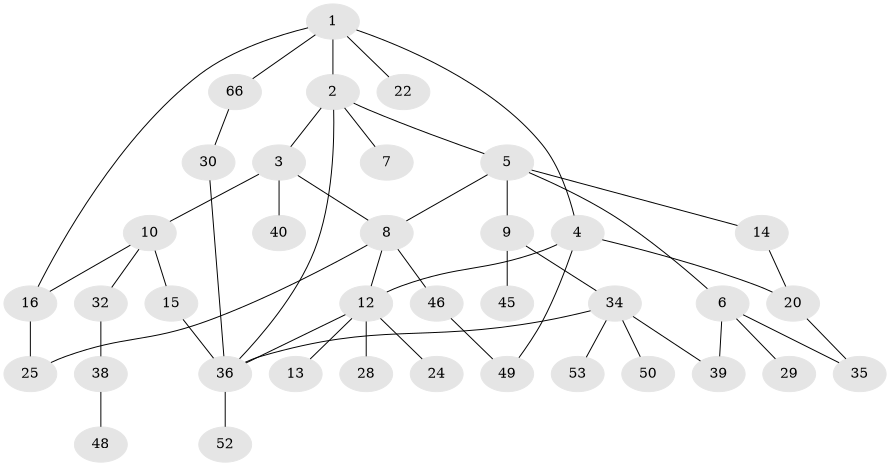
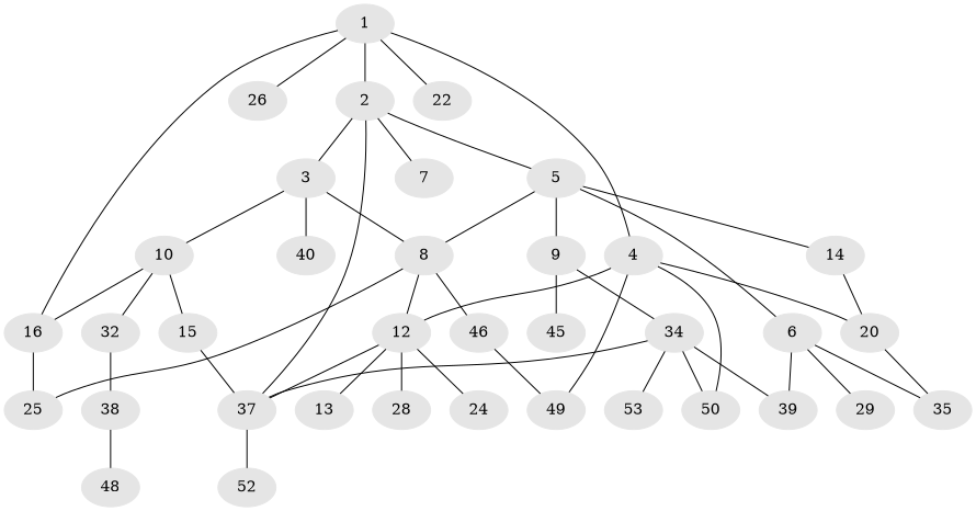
  graph {
    node [color=gray90 style=filled]
    1 [super="+17"]
    2 [super="+44"]
    4 [super="+18"]
    16
    22
-   26 [label=66]
+   26
    3 [super="+47"]
    5
    7
-   37 [super="+42" label=36]
+   37 [super="+42"]
    12 [super="+23"]
    20 [super="+21"]
    49
    n14 [label=50]
    25 [super="+54"]
-   30 [super="+41"]
    8 [super="+19"]
    10 [super="+11"]
    40
    6 [super="+36"]
    9 [super="+33"]
    14 [super="+27"]
    32
    38
    52
    46 [super="+50"]
    15
    13
    24
    28
    35
    29 [super="+31"]
    39
    34 [super="+43"]
    45
    53
    48
    1 -- 2
    1 -- 4
    1 -- 16
    1 -- 22
    1 -- 26
    2 -- 3
    2 -- 5
    2 -- 7
    2 -- 37
    4 -- 12
    4 -- 20
    4 -- 49
+   4 -- n14
    16 -- 25
-   26 -- 30
    3 -- 8
    3 -- 10
    3 -- 40
    5 -- 8
    5 -- 6
    5 -- 9
    5 -- 14
    37 -- 52
    12 -- 37
    12 -- 13
    12 -- 24
    12 -- 28
    20 -- 35
-   30 -- 37
    8 -- 12
    8 -- 25
    8 -- 46
    10 -- 16
    10 -- 32
    10 -- 15
    6 -- 35
    6 -- 29
    6 -- 39
    9 -- 34
    9 -- 45
    14 -- 20
    32 -- 38
    38 -- 48
    46 -- 49
    15 -- 37
    34 -- 37
    34 -- n14
    34 -- 39
    34 -- 53
  }
